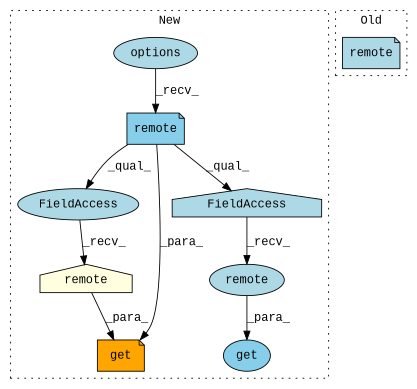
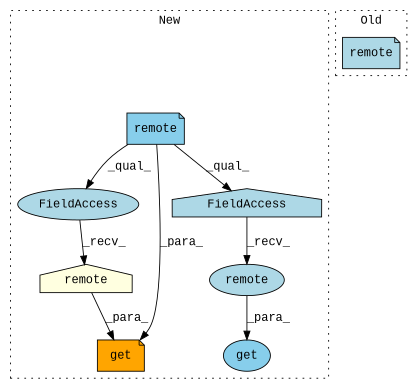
  digraph {
    fontname="Liberation Mono"
    node [a=32 l="7,1" shape=ellipse style=filled fillcolor=lightblue fontname="Liberation Mono"]
    edge [fontname="Liberation Mono"]
    n1 [label=remote s="2766,2808" shape=house fillcolor=lightyellow]
    n2 [a=22 l=19 label=FieldAccess s=2746]
    n3 [label=remote s="2706,2731" shape=note fillcolor=skyblue]
    n4 [l="4,1" label=get s="2858,2915" fillcolor=skyblue]
    n5 [label=remote s="2890,2914"]
    n6 [a=22 l=27 label=FieldAccess s=2862 shape=house]
-   n7 [l="8,1" label=options s="2674,2704"]
    n8 [l="4,1" label=get s="2742,2809" shape=note fillcolor=orange]
    n9 [label=remote s="2998,3011" shape=note]
    subgraph cluster_1 {
      label=New
      style=dotted
      n1
      n2
      n3
      n4
      n5
      n6
-     n7
      n8
    }
    subgraph cluster_2 {
      label=Old
      style=dotted
      n9
    }
    n1 -> n8 [label=_para_]
    n2 -> n1 [label=_recv_]
    n3 -> n2 [label=_qual_]
    n3 -> n6 [label=_qual_]
    n3 -> n8 [label=_para_]
    n5 -> n4 [label=_para_]
    n6 -> n5 [label=_recv_]
-   n7 -> n3 [label=_recv_]
  }
